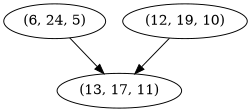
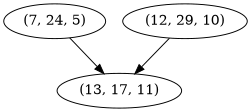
  digraph {
    edge [style=solid]
-   "(6, 24, 5)"
+   "(6, 24, 5)" [label="(7, 24, 5)"]
    "(13, 17, 11)"
-   "(12, 19, 10)"
+   "(12, 19, 10)" [label="(12, 29, 10)"]
    "(6, 24, 5)" -> "(13, 17, 11)"
    "(12, 19, 10)" -> "(13, 17, 11)"
  }
